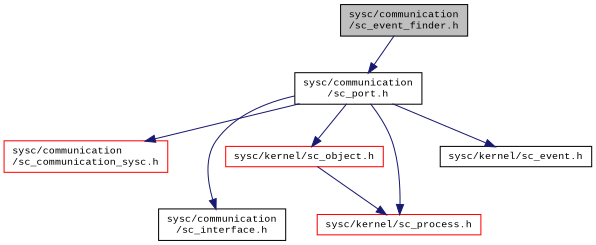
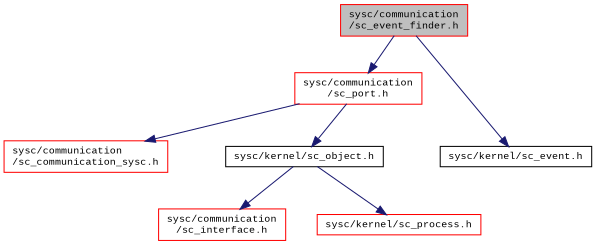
  digraph {
    fontname="Liberation Mono"
    node [color=red fillcolor=white fontname="Liberation Mono" fontsize=10 shape=record style=filled]
    edge [color=midnightblue fontname="Liberation Mono" fontsize=10 labelfontname=FreeSans labelfontsize=10 style=solid]
-   n1 [color=black fillcolor=grey75 fontcolor=black height=0.2 label="sysc/communication\l/sc_event_finder.h" width=0.4]
-   n2 [color=black height=0.2 label="sysc/communication\l/sc_port.h" width=0.4]
+   n1 [fillcolor=grey75 fontcolor=black height=0.2 label="sysc/communication\l/sc_event_finder.h" width=0.4]
+   n2 [height=0.2 label="sysc/communication\l/sc_port.h" width=0.4]
    n3 [height=0.2 label="sysc/communication\l/sc_communication_sysc.h" width=0.4]
-   n4 [color=black height=0.2 label="sysc/communication\l/sc_interface.h" width=0.4]
+   n4 [height=0.2 label="sysc/communication\l/sc_interface.h" width=0.4]
    n5 [color=black height=0.2 label="sysc/kernel/sc_event.h" width=0.4]
-   n6 [height=0.2 label="sysc/kernel/sc_object.h" width=0.4]
+   n6 [color=black height=0.2 label="sysc/kernel/sc_object.h" width=0.4]
    n7 [height=0.2 label="sysc/kernel/sc_process.h" width=0.4]
    n1 -> n2
    n2 -> n3
-   n2 -> n4
-   n2 -> n5
+   n6 -> n4
+   n1 -> n5
    n2 -> n6
-   n2 -> n7
    n6 -> n7
  }
